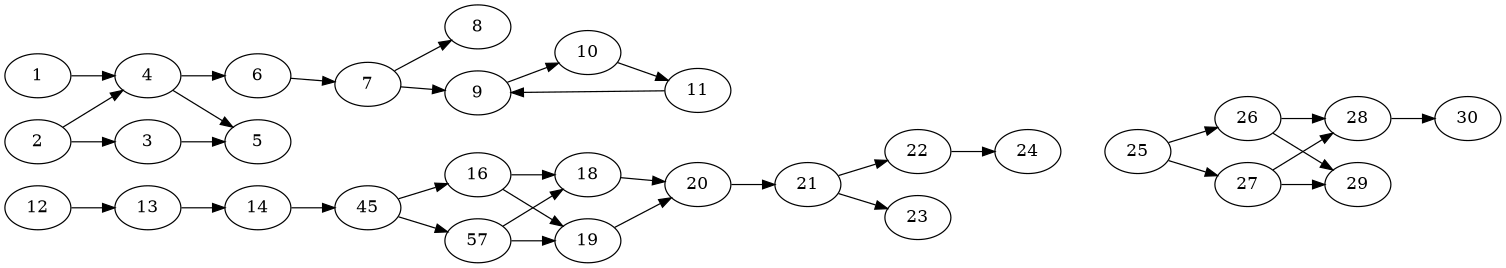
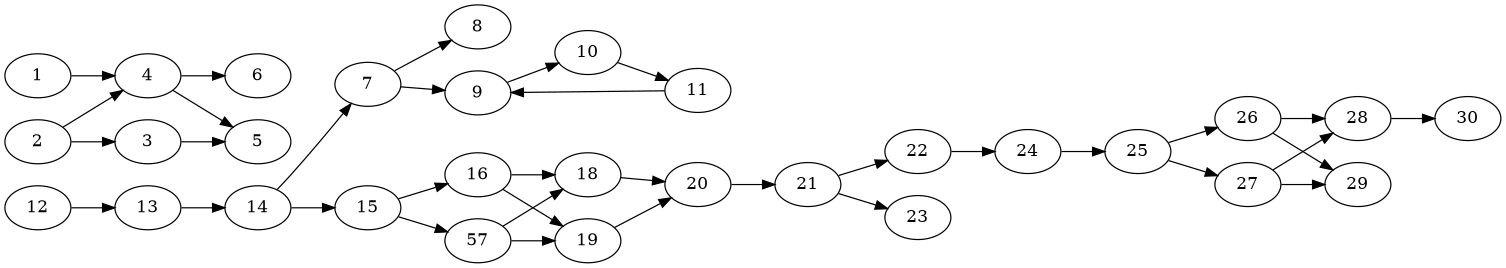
  digraph {
    rankdir=LR
    node [alpha=0.12]
    1 [alpha=0.18 expect_size=41984000]
    4 [expect_size=34139136]
    5 [alpha=0.10 expect_size=31870976]
    6 [alpha=0.14 expect_size=39842816]
    7 [alpha=0.18 expect_size=40576000]
    2 [alpha=0.01 expect_size=19607552]
    3 [alpha=0.01 expect_size=17977344]
    8 [alpha=0.04 expect_size=20969472]
    9 [alpha=0.14 expect_size=39419904]
    10 [alpha=0.09 expect_size=47234048]
    11 [expect_size=52277248]
    12 [alpha=0.04 expect_size=48019456]
    13 [alpha=0.02 expect_size=50229248]
    14 [alpha=0.16 expect_size=5455872]
-   15 [alpha=0.16 expect_size=34274304 label=45]
+   15 [alpha=0.16 expect_size=34274304]
    16 [alpha=0.00 expect_size=10068992]
    n17 [expect_size=42185728 label=57]
    18 [alpha=0.14 expect_size=37581824]
    19 [expect_size=47040512]
    20 [alpha=0.08 expect_size=32905216]
    21 [alpha=0.01 expect_size=6892544]
    22 [alpha=0.19 expect_size=35494912]
    23 [alpha=0.03 expect_size=43950080]
    24 [alpha=0.19 expect_size=47811584]
    25 [alpha=0.06 expect_size=38683648]
    26 [alpha=0.08 expect_size=29792256]
    27 [alpha=0.05 expect_size=30178304]
    28 [alpha=0.09 expect_size=10380288]
    29 [alpha=0.07 expect_size=44223488]
    30 [alpha=0.03 expect_size=24328192]
    1 -> 4
    4 -> 5
    4 -> 6
-   6 -> 7
+   14 -> 7
    7 -> 8
    7 -> 9
    2 -> 4
    2 -> 3
    3 -> 5
    9 -> 10
    10 -> 11
    11 -> 9
    12 -> 13
    13 -> 14
    14 -> 15
    15 -> 16
    15 -> n17
    16 -> 18
    16 -> 19
    n17 -> 18
    n17 -> 19
    18 -> 20
    19 -> 20
    20 -> 21
    21 -> 22
    21 -> 23
    22 -> 24
+   24 -> 25
    25 -> 26
    25 -> 27
    26 -> 28
    26 -> 29
    27 -> 28
    27 -> 29
    28 -> 30
  }
